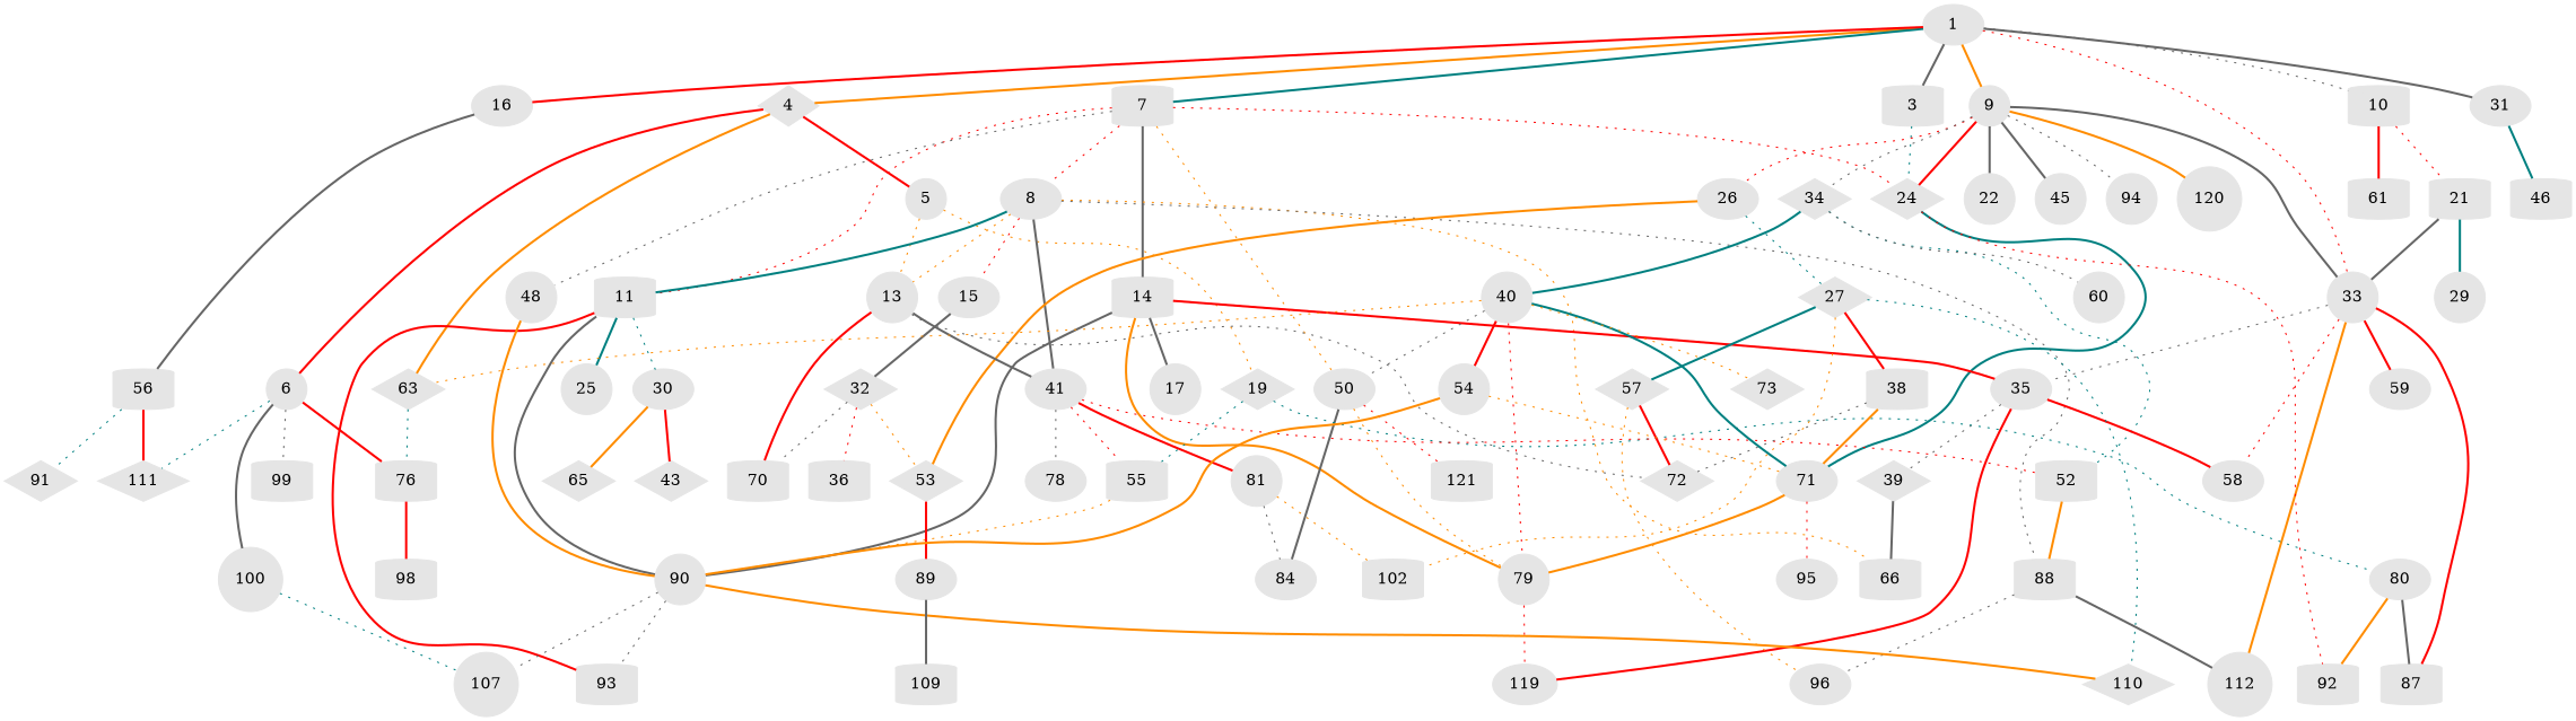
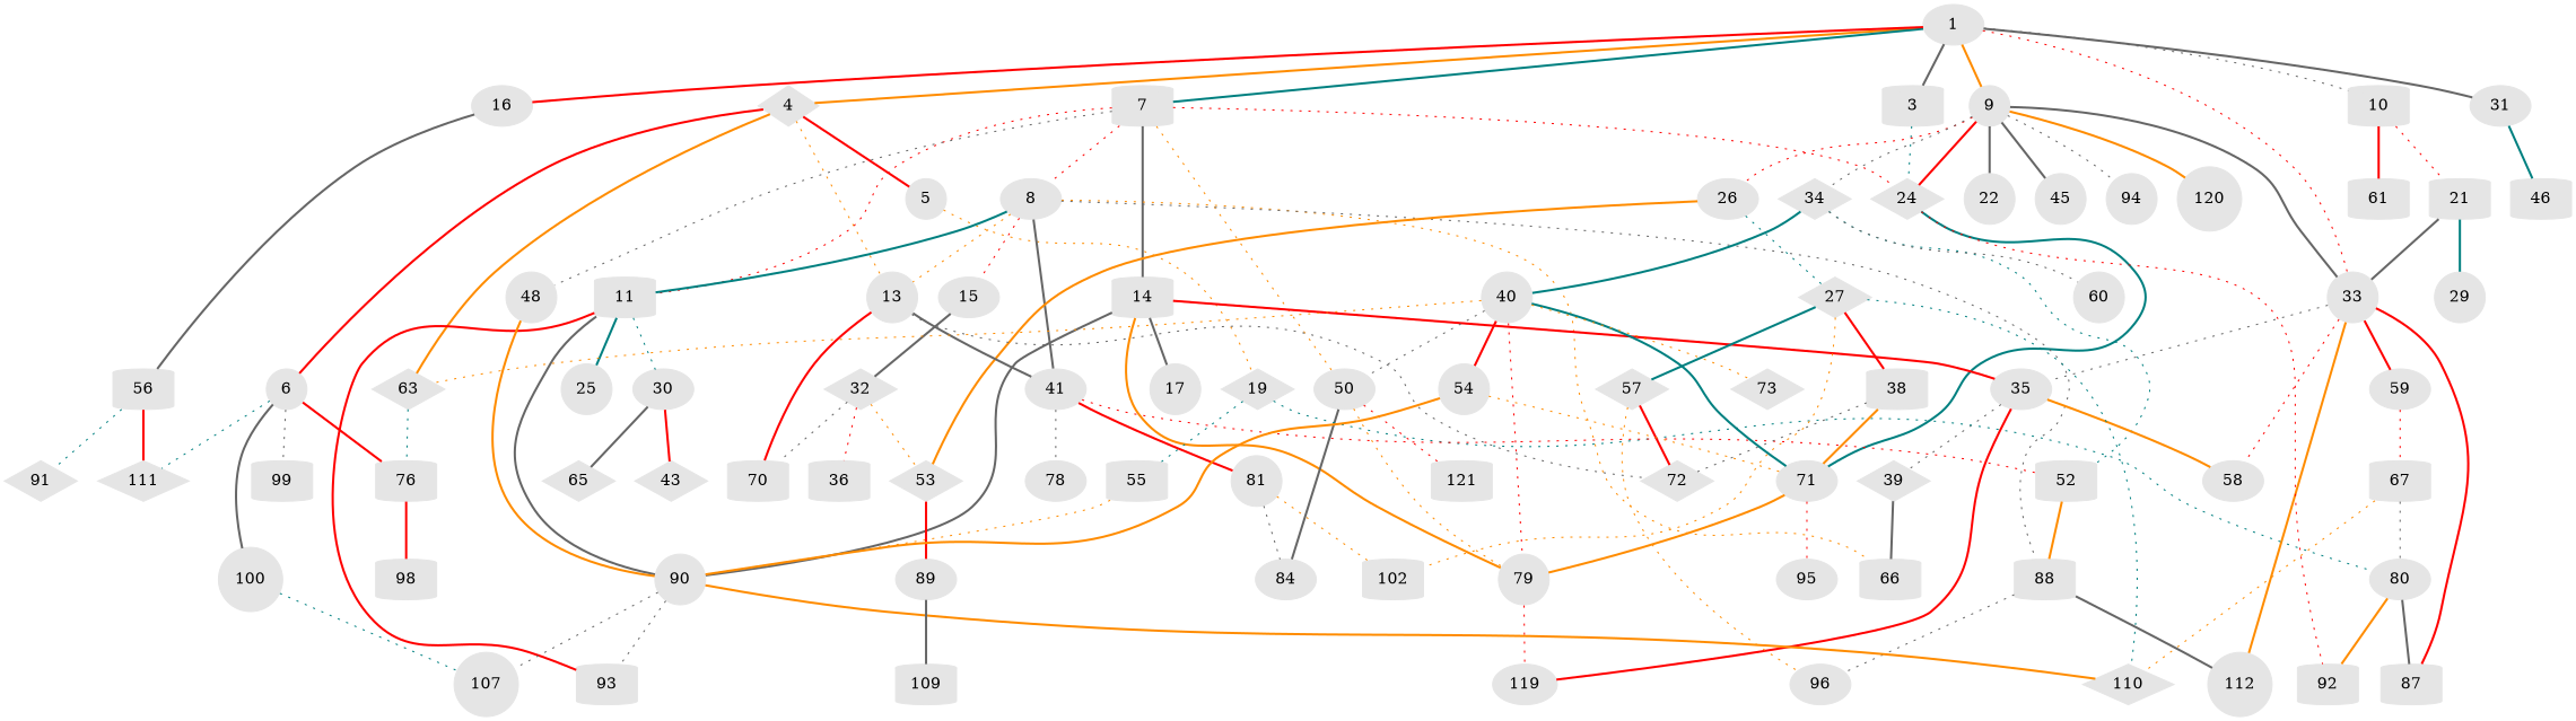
  graph {
    node [color=gray90 shape=cylinder style=filled]
    edge [color=gray40 style=bold]
    1 [shape=ellipse super="+2"]
    3
    4 [shape=diamond]
    7
    9 [shape=circle super="+18"]
    10
    16 [shape=ellipse super="+105"]
    31 [shape=ellipse]
    33 [shape=circle super="+51"]
    24 [shape=diamond super="+97"]
    5 [shape=circle super="+12"]
    6 [shape=circle super="+69"]
    63 [shape=diamond super="+75"]
    8 [shape=ellipse super="+118"]
    11 [super="+23"]
    14 [super="+37"]
    48 [shape=circle super="+122"]
    50 [shape=ellipse super="+86"]
    22 [shape=circle]
    26 [shape=ellipse super="+104"]
    34 [shape=diamond]
    45 [shape=circle]
    94 [shape=circle]
    120 [shape=circle]
    21
    61
    56
    46
    35 [shape=ellipse super="+115"]
    58 [shape=ellipse super="+68"]
    59 [shape=ellipse super="+64"]
    87
    112 [shape=circle]
    71 [shape=ellipse super="+77"]
    92
    13 [shape=circle super="+42"]
    19 [shape=diamond super="+20"]
    76 [super="+114"]
    99
    100 [shape=circle]
    111 [shape=diamond]
    41 [shape=ellipse super="+82"]
    70
    72 [shape=diamond super="+101"]
    55
    80 [shape=ellipse super="+106"]
    98
    107 [shape=circle]
    15 [shape=ellipse]
    66 [super="+116"]
    88
    25 [shape=circle]
    30 [shape=ellipse super="+44"]
    90 [shape=circle super="+117"]
    93
    17 [shape=circle super="+28"]
    79 [shape=circle]
    84 [shape=ellipse]
    121
    32 [shape=diamond super="+113"]
    52 [super="+62"]
    78 [shape=ellipse]
    81 [shape=circle]
    96 [shape=ellipse super="+103"]
    27 [shape=diamond]
    53 [shape=diamond super="+74"]
    40 [shape=circle super="+47"]
    60 [shape=circle]
    29 [shape=circle]
    43 [shape=diamond]
    65 [shape=diamond]
    110 [shape=diamond]
    39 [shape=diamond super="+49"]
    119 [shape=ellipse]
    36
    91 [shape=diamond super="+108"]
    95 [shape=ellipse]
    38
    57 [shape=diamond super="+83"]
    102
    89 [shape=ellipse]
+   67
    54 [shape=circle]
    73 [shape=diamond super="+85"]
    109
    1 -- 3
    1 -- 4 [color=darkorange]
    1 -- 7 [color=teal]
    1 -- 9 [color=darkorange]
    1 -- 10 [style=dotted]
    1 -- 16 [color=red]
    1 -- 31
    1 -- 33 [color=red style=dotted]
    3 -- 24 [color=teal style=dotted]
    4 -- 5 [color=red]
    4 -- 6 [color=red]
    4 -- 63 [color=darkorange]
    7 -- 24 [color=red style=dotted]
    7 -- 8 [color=red style=dotted]
    7 -- 11 [color=red style=dotted]
    7 -- 14
    7 -- 48 [style=dotted]
    7 -- 50 [color=darkorange style=dotted]
    9 -- 33
    9 -- 24 [color=red]
    9 -- 22
    9 -- 26 [color=red style=dotted]
    9 -- 34 [style=dotted]
    9 -- 45
    9 -- 94 [style=dotted]
    9 -- 120 [color=darkorange]
    10 -- 21 [color=red style=dotted]
    10 -- 61 [color=red]
    16 -- 56
    31 -- 46 [color=teal]
    33 -- 35 [style=dotted]
    33 -- 58 [color=red style=dotted]
    33 -- 59 [color=red]
    33 -- 87 [color=red]
    33 -- 112 [color=darkorange]
    24 -- 71 [color=teal]
    24 -- 92 [color=red style=dotted]
-   5 -- 13 [color=darkorange style=dotted]
+   4 -- 13 [color=darkorange style=dotted]
    5 -- 19 [color=darkorange style=dotted]
    6 -- 76 [color=red weight=2]
    6 -- 99 [style=dotted]
    6 -- 100
    6 -- 111 [color=teal style=dotted]
    63 -- 76 [color=teal style=dotted]
    8 -- 11 [color=teal]
    8 -- 13 [color=darkorange style=dotted]
    8 -- 41
    8 -- 15 [color=red style=dotted]
    8 -- 66 [color=darkorange style=dotted]
    8 -- 88 [style=dotted]
    11 -- 25 [color=teal]
    11 -- 30 [color=teal style=dotted]
    11 -- 90
    11 -- 93 [color=red]
    14 -- 35 [color=red]
    14 -- 90
    14 -- 17
    14 -- 79 [color=darkorange]
    48 -- 90 [color=darkorange]
    50 -- 79 [color=darkorange style=dotted]
    50 -- 84
    50 -- 121 [color=red style=dotted]
    26 -- 27 [color=teal style=dotted]
    26 -- 53 [color=darkorange]
    34 -- 52 [color=teal style=dotted]
    34 -- 40 [color=teal]
    34 -- 60 [style=dotted]
    21 -- 33
    21 -- 29 [color=teal]
    56 -- 111 [color=red]
    56 -- 91 [color=teal style=dotted]
-   35 -- 58 [color=red]
+   35 -- 58 [color=darkorange]
    35 -- 39 [style=dotted]
    35 -- 119 [color=red]
+   59 -- 67 [color=red style=dotted]
    71 -- 79 [color=darkorange]
    71 -- 95 [color=red style=dotted]
    13 -- 41
    13 -- 70 [color=red]
    13 -- 72 [style=dotted]
    19 -- 55 [color=teal style=dotted]
    19 -- 80 [color=teal style=dotted]
    76 -- 98 [color=red]
    100 -- 107 [color=teal style=dotted]
-   41 -- 55 [color=red style=dotted]
    41 -- 52 [color=red style=dotted]
    41 -- 78 [style=dotted]
    41 -- 81 [color=red]
    55 -- 90 [color=darkorange style=dotted]
    80 -- 87
    80 -- 92 [color=darkorange]
    15 -- 32
    88 -- 112
    88 -- 96 [style=dotted]
    30 -- 43 [color=red]
-   30 -- 65 [color=darkorange]
+   30 -- 65
    90 -- 107 [style=dotted]
    90 -- 93 [style=dotted]
    90 -- 110 [color=darkorange]
    79 -- 119 [color=red style=dotted]
    32 -- 70 [style=dotted]
    32 -- 53 [color=darkorange style=dotted]
    32 -- 36 [color=red style=dotted]
    52 -- 88 [color=darkorange]
    81 -- 84 [style=dotted]
    81 -- 102 [color=darkorange style=dotted]
    27 -- 110 [color=teal style=dotted]
    27 -- 38 [color=red]
    27 -- 57 [color=teal]
    27 -- 102 [color=darkorange style=dotted]
    53 -- 89 [color=red]
    40 -- 63 [color=darkorange style=dotted]
    40 -- 50 [style=dotted]
    40 -- 71 [color=teal]
    40 -- 79 [color=red style=dotted]
    40 -- 54 [color=red]
    40 -- 73 [color=darkorange style=dotted]
    39 -- 66
    38 -- 71 [color=darkorange]
    38 -- 72 [style=dotted]
    57 -- 72 [color=red]
    57 -- 96 [color=darkorange style=dotted]
    89 -- 109
+   67 -- 80 [style=dotted]
+   67 -- 110 [color=darkorange style=dotted]
    54 -- 71 [color=darkorange style=dotted]
    54 -- 90 [color=darkorange]
  }
